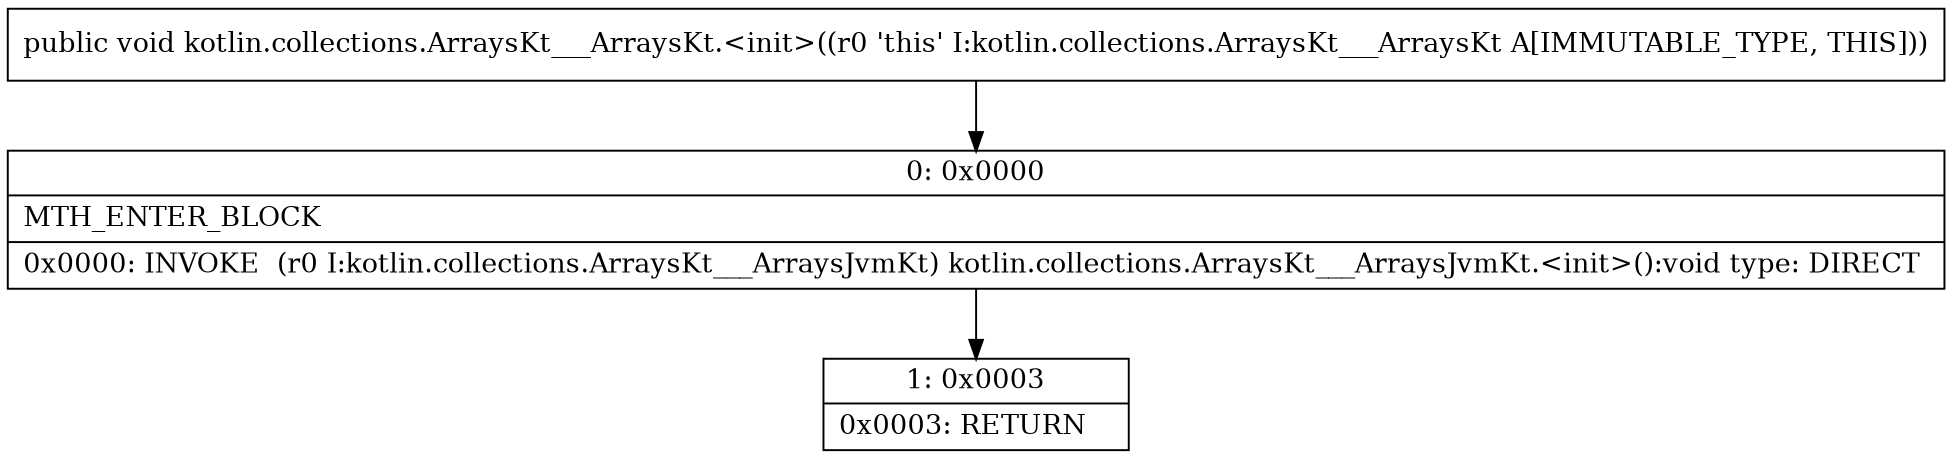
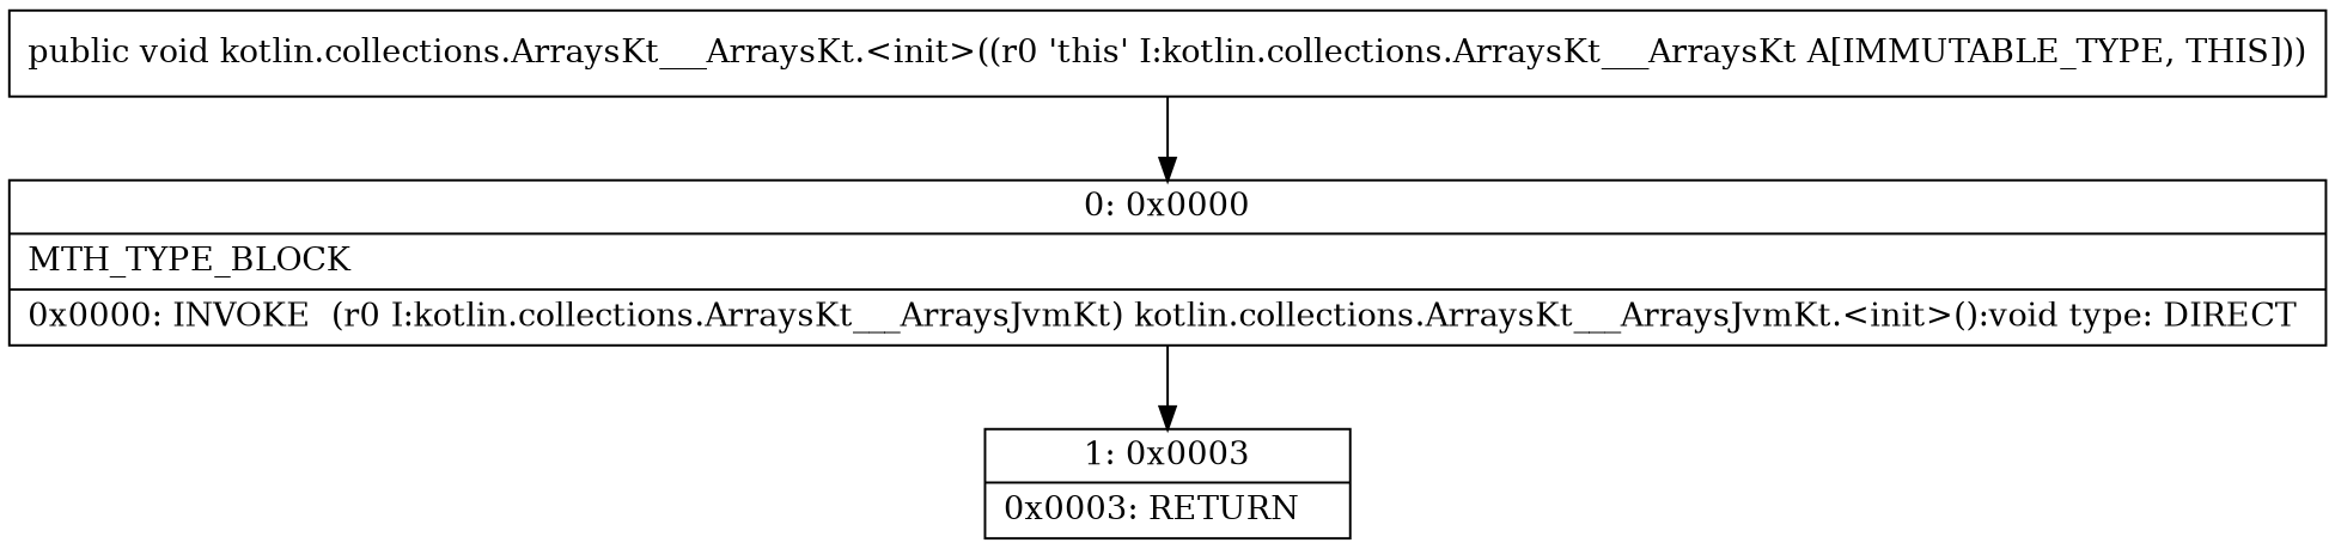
  digraph {
    node [shape=record]
-   n1 [label="{0\:\ 0x0000|MTH_ENTER_BLOCK\l|0x0000: INVOKE  (r0 I:kotlin.collections.ArraysKt___ArraysJvmKt) kotlin.collections.ArraysKt___ArraysJvmKt.\<init\>():void type: DIRECT \l}"]
+   n1 [label="{0\:\ 0x0000|MTH_TYPE_BLOCK\l|0x0000: INVOKE  (r0 I:kotlin.collections.ArraysKt___ArraysJvmKt) kotlin.collections.ArraysKt___ArraysJvmKt.\<init\>():void type: DIRECT \l}"]
    n2 [label="{1\:\ 0x0003|0x0003: RETURN   \l}"]
    n3 [label="{public void kotlin.collections.ArraysKt___ArraysKt.\<init\>((r0 'this' I:kotlin.collections.ArraysKt___ArraysKt A[IMMUTABLE_TYPE, THIS])) }"]
    n1 -> n2
    n3 -> n1
  }
